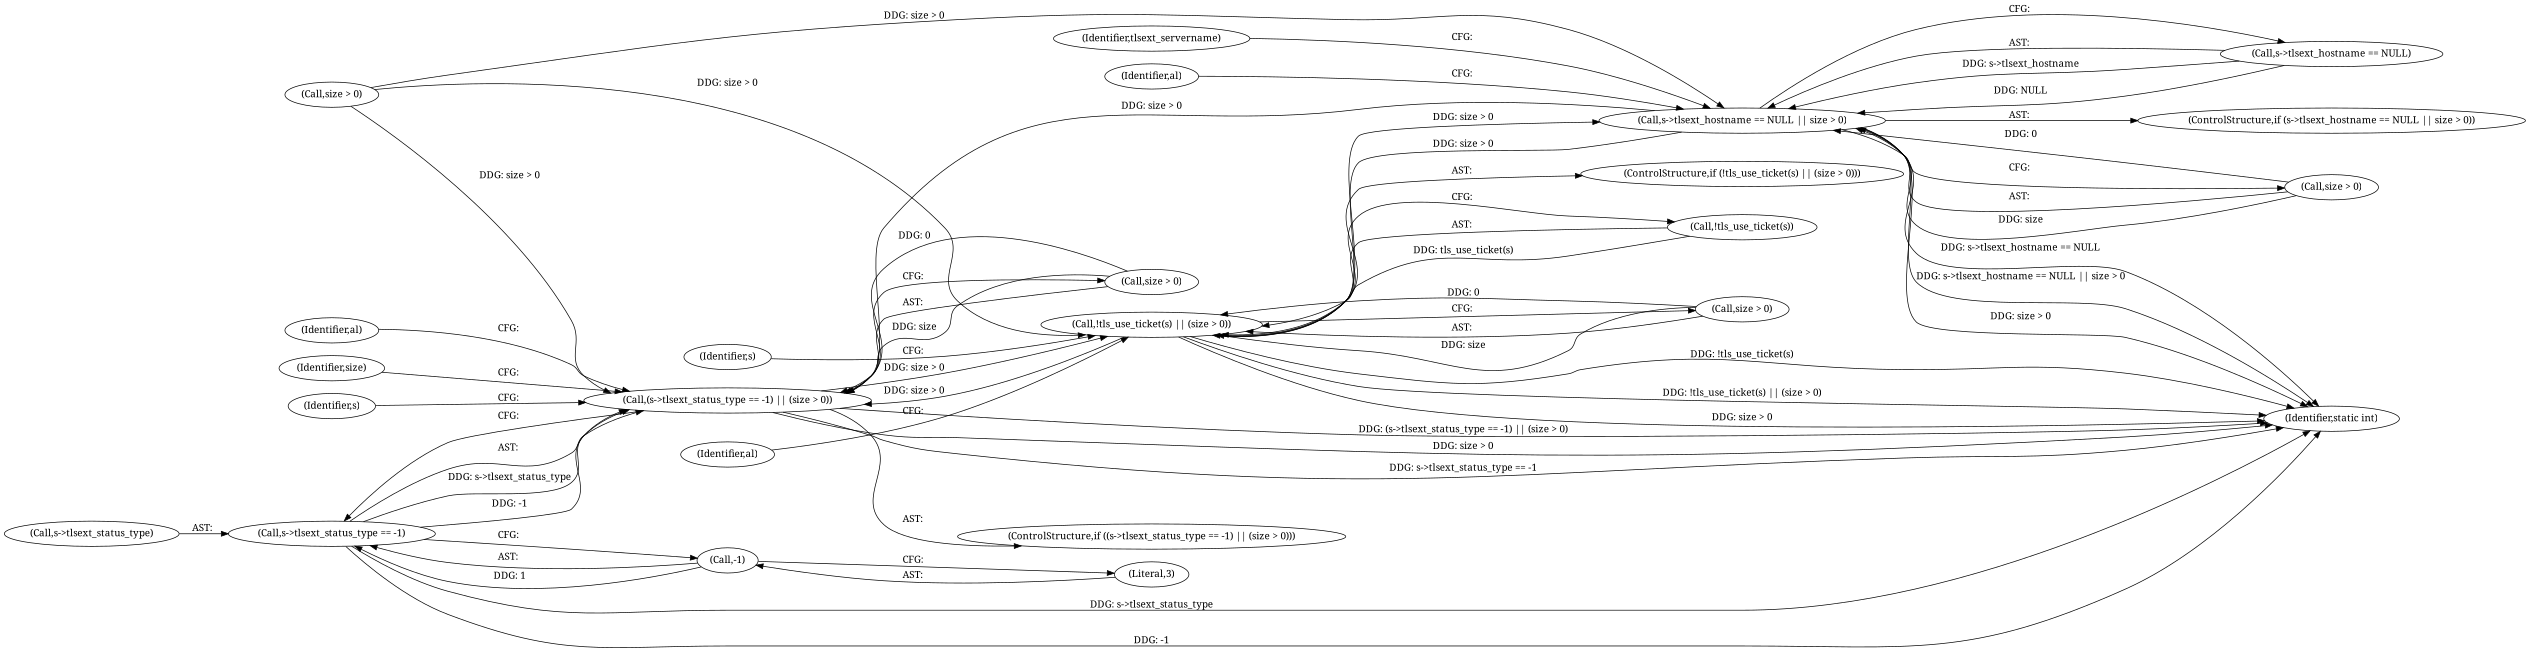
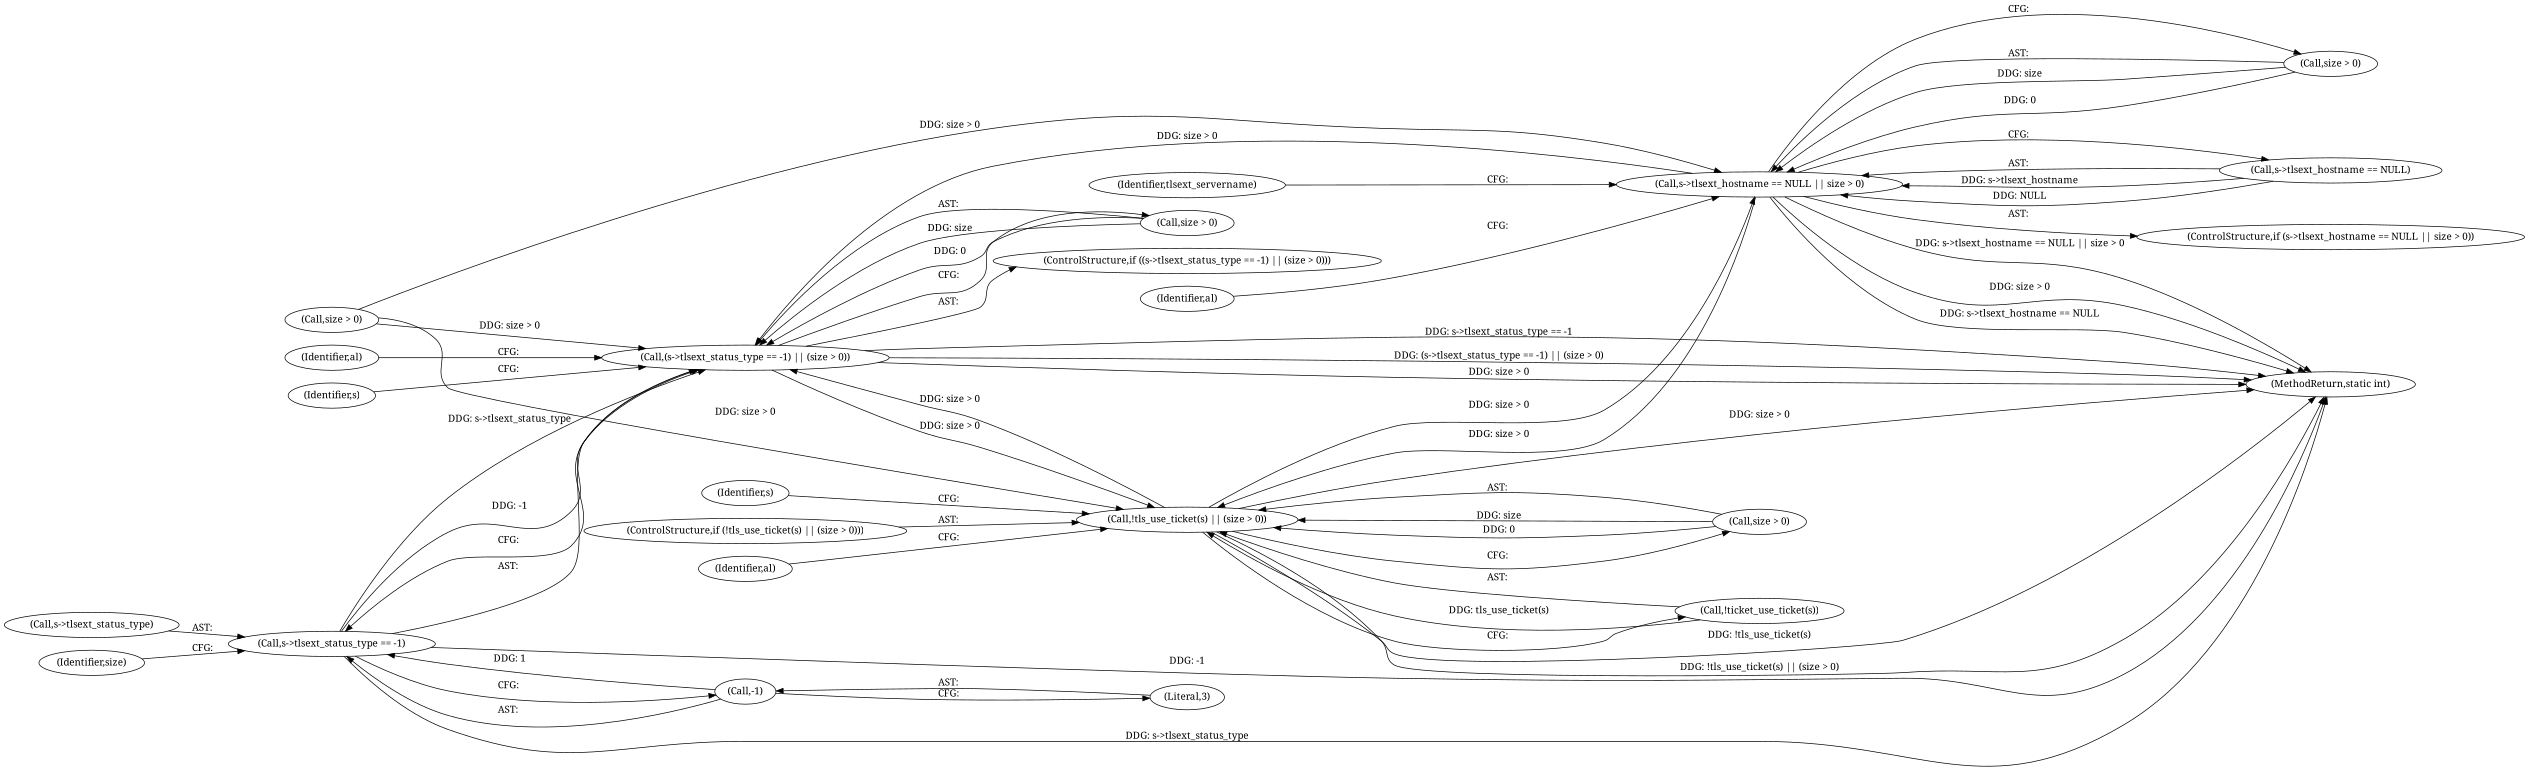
  digraph {
    fontname="Noto Serif"
    rankdir=LR
    node [fontname="Noto Serif"]
    edge [fontname="Noto Serif"]
    n1 [label="(Call,s->tlsext_status_type == -1)"]
    n2 [label="(Call,-1)"]
    n3 [label="(Call,(s->tlsext_status_type == -1) || (size > 0))"]
-   n4 [label="(Identifier,static int)"]
+   n4 [label="(MethodReturn,static int)"]
    n5 [label="(Literal,3)"]
    n6 [label="(Call,!tls_use_ticket(s) || (size > 0))"]
    n7 [label="(Call,size > 0)"]
    n8 [label="(ControlStructure,if ((s->tlsext_status_type == -1) || (size > 0)))"]
    n9 [label="(Call,s->tlsext_hostname == NULL || size > 0)"]
    n10 [label="(ControlStructure,if (s->tlsext_hostname == NULL || size > 0))"]
    n11 [label="(Call,size > 0)"]
    n12 [label="(Call,s->tlsext_hostname == NULL)"]
-   n13 [label="(Call,!tls_use_ticket(s))"]
+   n13 [label="(Call,!ticket_use_ticket(s))"]
    n14 [label="(ControlStructure,if (!tls_use_ticket(s) || (size > 0)))"]
    n15 [label="(Call,size > 0)"]
    n16 [label="(Call,s->tlsext_status_type)"]
    n17 [label="(Identifier,tlsext_servername)"]
    n18 [label="(Identifier,al)"]
    n19 [label="(Identifier,size)"]
    n20 [label="(Identifier,al)"]
    n21 [label="(Identifier,al)"]
    n22 [label="(Identifier,s)"]
    n23 [label="(Call,size > 0)"]
    n24 [label="(Identifier,s)"]
    n1 -> n2 [label="CFG: "]
    n1 -> n3 [label="AST: "]
    n1 -> n3 [label="DDG: s->tlsext_status_type"]
    n1 -> n3 [label="DDG: -1"]
    n1 -> n4 [label="DDG: s->tlsext_status_type"]
    n1 -> n4 [label="DDG: -1"]
    n2 -> n1 [label="AST: "]
    n2 -> n1 [label="DDG: 1"]
    n2 -> n5 [label="CFG: "]
    n3 -> n1 [label="CFG: "]
    n3 -> n4 [label="DDG: (s->tlsext_status_type == -1) || (size > 0)"]
    n3 -> n4 [label="DDG: size > 0"]
    n3 -> n4 [label="DDG: s->tlsext_status_type == -1"]
    n3 -> n6 [label="DDG: size > 0"]
    n3 -> n7 [label="CFG: "]
    n3 -> n8 [label="AST: "]
    n5 -> n2 [label="AST: "]
    n6 -> n3 [label="DDG: size > 0"]
    n6 -> n4 [label="DDG: !tls_use_ticket(s)"]
    n6 -> n4 [label="DDG: !tls_use_ticket(s) || (size > 0)"]
    n6 -> n4 [label="DDG: size > 0"]
    n6 -> n9 [label="DDG: size > 0"]
    n6 -> n13 [label="CFG: "]
-   n6 -> n14 [label="AST: "]
+   n14 -> n6 [label="AST: "]
    n6 -> n15 [label="CFG: "]
    n7 -> n3 [label="AST: "]
    n7 -> n3 [label="DDG: size"]
    n7 -> n3 [label="DDG: 0"]
    n9 -> n3 [label="DDG: size > 0"]
    n9 -> n4 [label="DDG: s->tlsext_hostname == NULL || size > 0"]
    n9 -> n4 [label="DDG: size > 0"]
    n9 -> n4 [label="DDG: s->tlsext_hostname == NULL"]
    n9 -> n6 [label="DDG: size > 0"]
    n9 -> n10 [label="AST: "]
    n9 -> n11 [label="CFG: "]
    n9 -> n12 [label="CFG: "]
    n11 -> n9 [label="AST: "]
    n11 -> n9 [label="DDG: size"]
    n11 -> n9 [label="DDG: 0"]
    n12 -> n9 [label="AST: "]
    n12 -> n9 [label="DDG: s->tlsext_hostname"]
    n12 -> n9 [label="DDG: NULL"]
    n13 -> n6 [label="AST: "]
    n13 -> n6 [label="DDG: tls_use_ticket(s)"]
    n15 -> n6 [label="AST: "]
    n15 -> n6 [label="DDG: size"]
    n15 -> n6 [label="DDG: 0"]
    n16 -> n1 [label="AST: "]
    n17 -> n9 [label="CFG: "]
    n18 -> n3 [label="CFG: "]
-   n19 -> n3 [label="CFG: "]
+   n19 -> n1 [label="CFG: "]
    n20 -> n9 [label="CFG: "]
    n21 -> n6 [label="CFG: "]
    n22 -> n6 [label="CFG: "]
    n23 -> n3 [label="DDG: size > 0"]
    n23 -> n6 [label="DDG: size > 0"]
    n23 -> n9 [label="DDG: size > 0"]
    n24 -> n3 [label="CFG: "]
  }
